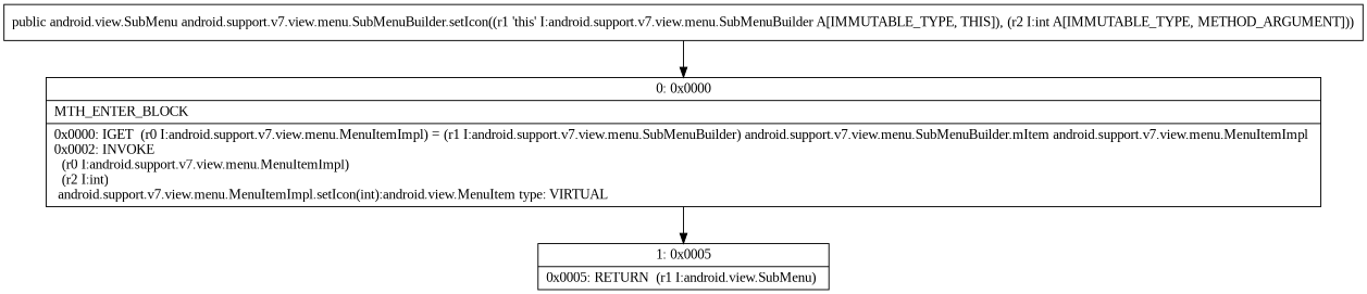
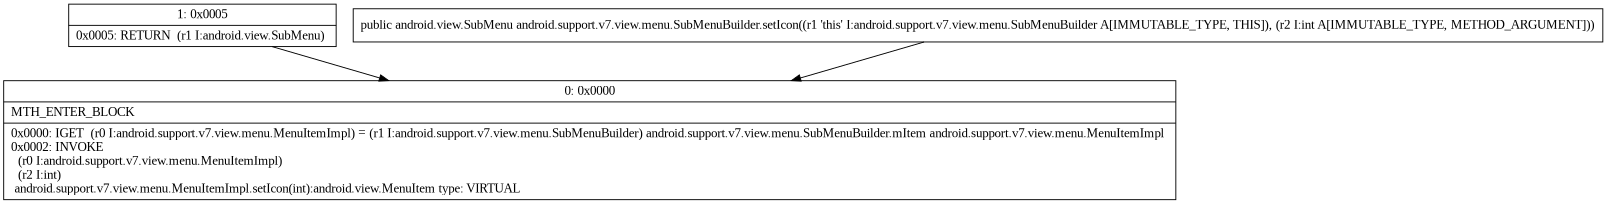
  digraph {
    fontname="Liberation Serif"
    node [shape=record fontname="Liberation Serif"]
    edge [fontname="Liberation Serif"]
    n1 [label="{0\:\ 0x0000|MTH_ENTER_BLOCK\l|0x0000: IGET  (r0 I:android.support.v7.view.menu.MenuItemImpl) = (r1 I:android.support.v7.view.menu.SubMenuBuilder) android.support.v7.view.menu.SubMenuBuilder.mItem android.support.v7.view.menu.MenuItemImpl \l0x0002: INVOKE  \l  (r0 I:android.support.v7.view.menu.MenuItemImpl)\l  (r2 I:int)\l android.support.v7.view.menu.MenuItemImpl.setIcon(int):android.view.MenuItem type: VIRTUAL \l}"]
    n2 [label="{1\:\ 0x0005|0x0005: RETURN  (r1 I:android.view.SubMenu) \l}"]
    n3 [label="{public android.view.SubMenu android.support.v7.view.menu.SubMenuBuilder.setIcon((r1 'this' I:android.support.v7.view.menu.SubMenuBuilder A[IMMUTABLE_TYPE, THIS]), (r2 I:int A[IMMUTABLE_TYPE, METHOD_ARGUMENT])) }"]
-   n1 -> n2
+   n2 -> n1
    n3 -> n1
  }
